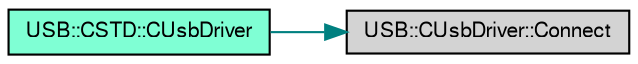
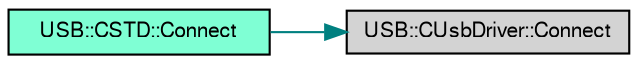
  digraph {
    rankdir=LR
    node [color=black fontname=FreeSans fontsize=10 shape=record style=filled]
-   n1 [fillcolor=aquamarine fontcolor=black height=0.2 label="USB::CSTD::CUsbDriver" width=0.4]
+   n1 [fillcolor=aquamarine fontcolor=black height=0.2 label="USB::CSTD::Connect" width=0.4]
    n2 [height=0.2 label="USB::CUsbDriver::Connect" width=0.4 fillcolor=lightgrey]
    n1 -> n2 [color=teal fontname=FreeSans fontsize=10 labelfontname=FreeSans labelfontsize=10 style=solid]
  }
